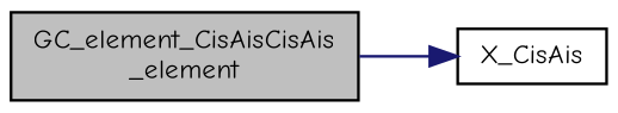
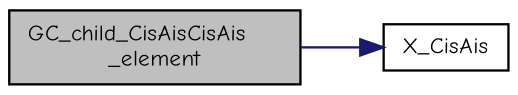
  digraph {
    rankdir=LR
    fontname="Comic Neue"
    node [color=black fontname="Comic Neue" fontsize=10 shape=record style=filled]
-   n1 [fillcolor=grey75 fontcolor=black height=0.2 label="GC_element_CisAisCisAis\l_element" width=0.4]
+   n1 [fillcolor=grey75 fontcolor=black height=0.2 label="GC_child_CisAisCisAis\l_element" width=0.4]
    n2 [fillcolor=white height=0.2 label=X_CisAis width=0.4]
    n1 -> n2 [color=midnightblue fontname="Comic Neue" fontsize=10 labelfontname=Helvetica labelfontsize=10 style=solid]
  }
